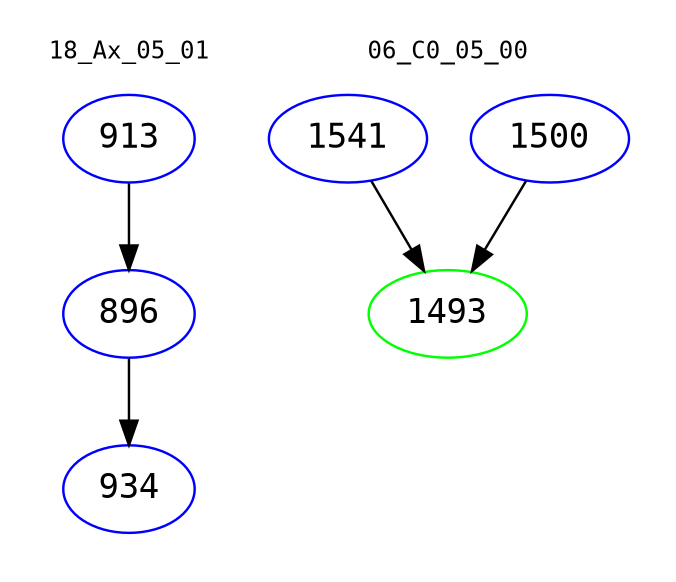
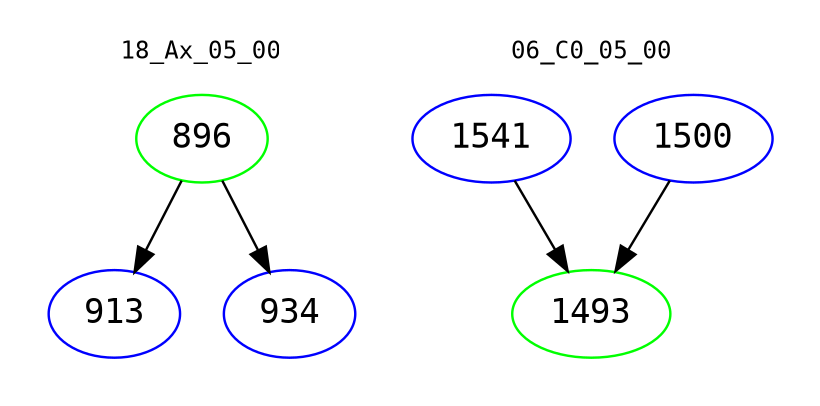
  digraph {
    fontname="DejaVu Sans Mono"
    node [color=blue fontname="DejaVu Sans Mono"]
    edge [color=black fontname="DejaVu Sans Mono"]
    n1 [label=913]
-   n2 [label=896]
+   n2 [color=green label=896]
    n3 [label=934]
    n4 [label=1500]
    n5 [color=green label=1493]
    n6 [label=1541]
    subgraph cluster_1 {
      color=white
      fontsize=10
-     label="18_Ax_05_01"
+     label="18_Ax_05_00"
      n1
      n2
      n3
    }
    subgraph cluster_2 {
      color=white
      fontsize=10
      label="06_C0_05_00"
      n4
      n5
      n6
    }
-   n1 -> n2
+   n2 -> n1
    n2 -> n3
    n4 -> n5
    n6 -> n5
  }
